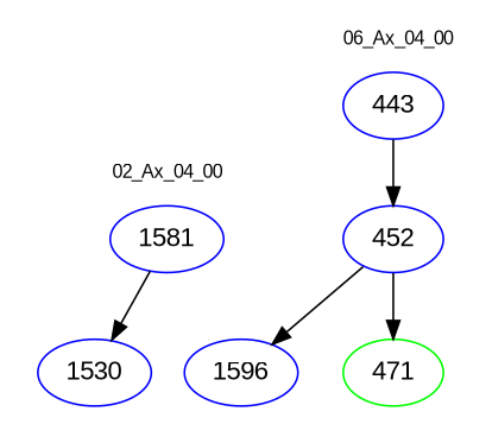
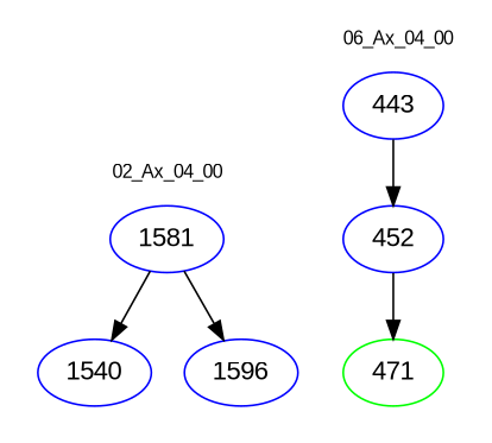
  digraph {
    fontname="Liberation Sans"
    node [color=blue fontname="Liberation Sans"]
    edge [color=black fontname="Liberation Sans"]
    n1 [label=452]
    n2 [label=443]
    n3 [color=green label=471]
    n4 [label=1581]
-   n5 [label=1530]
+   n5 [label=1540]
    n6 [label=1596]
    subgraph cluster_1 {
      color=white
      fontsize=10
      label="06_Ax_04_00"
      n1
      n2
      n3
    }
    subgraph cluster_2 {
      color=white
      fontsize=10
      label="02_Ax_04_00"
      n4
      n5
      n6
    }
    n1 -> n3
    n2 -> n1
    n4 -> n5
-   n1 -> n6
+   n4 -> n6
  }
